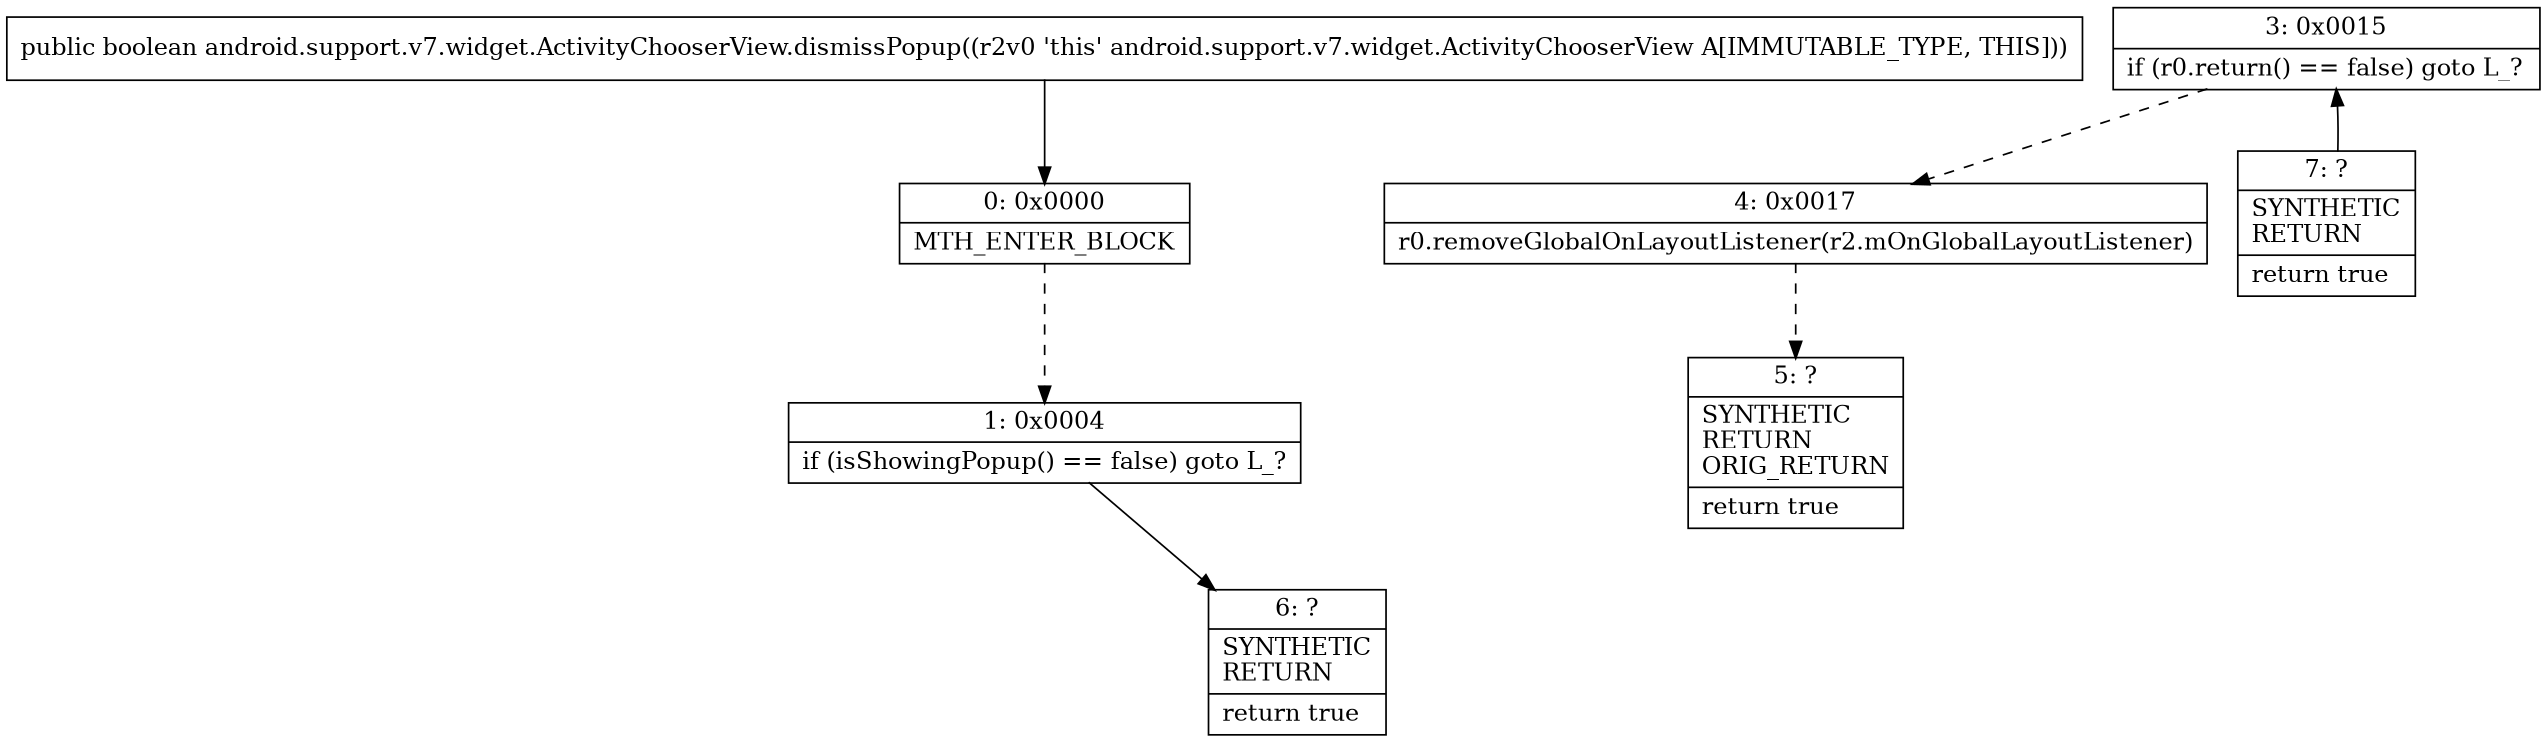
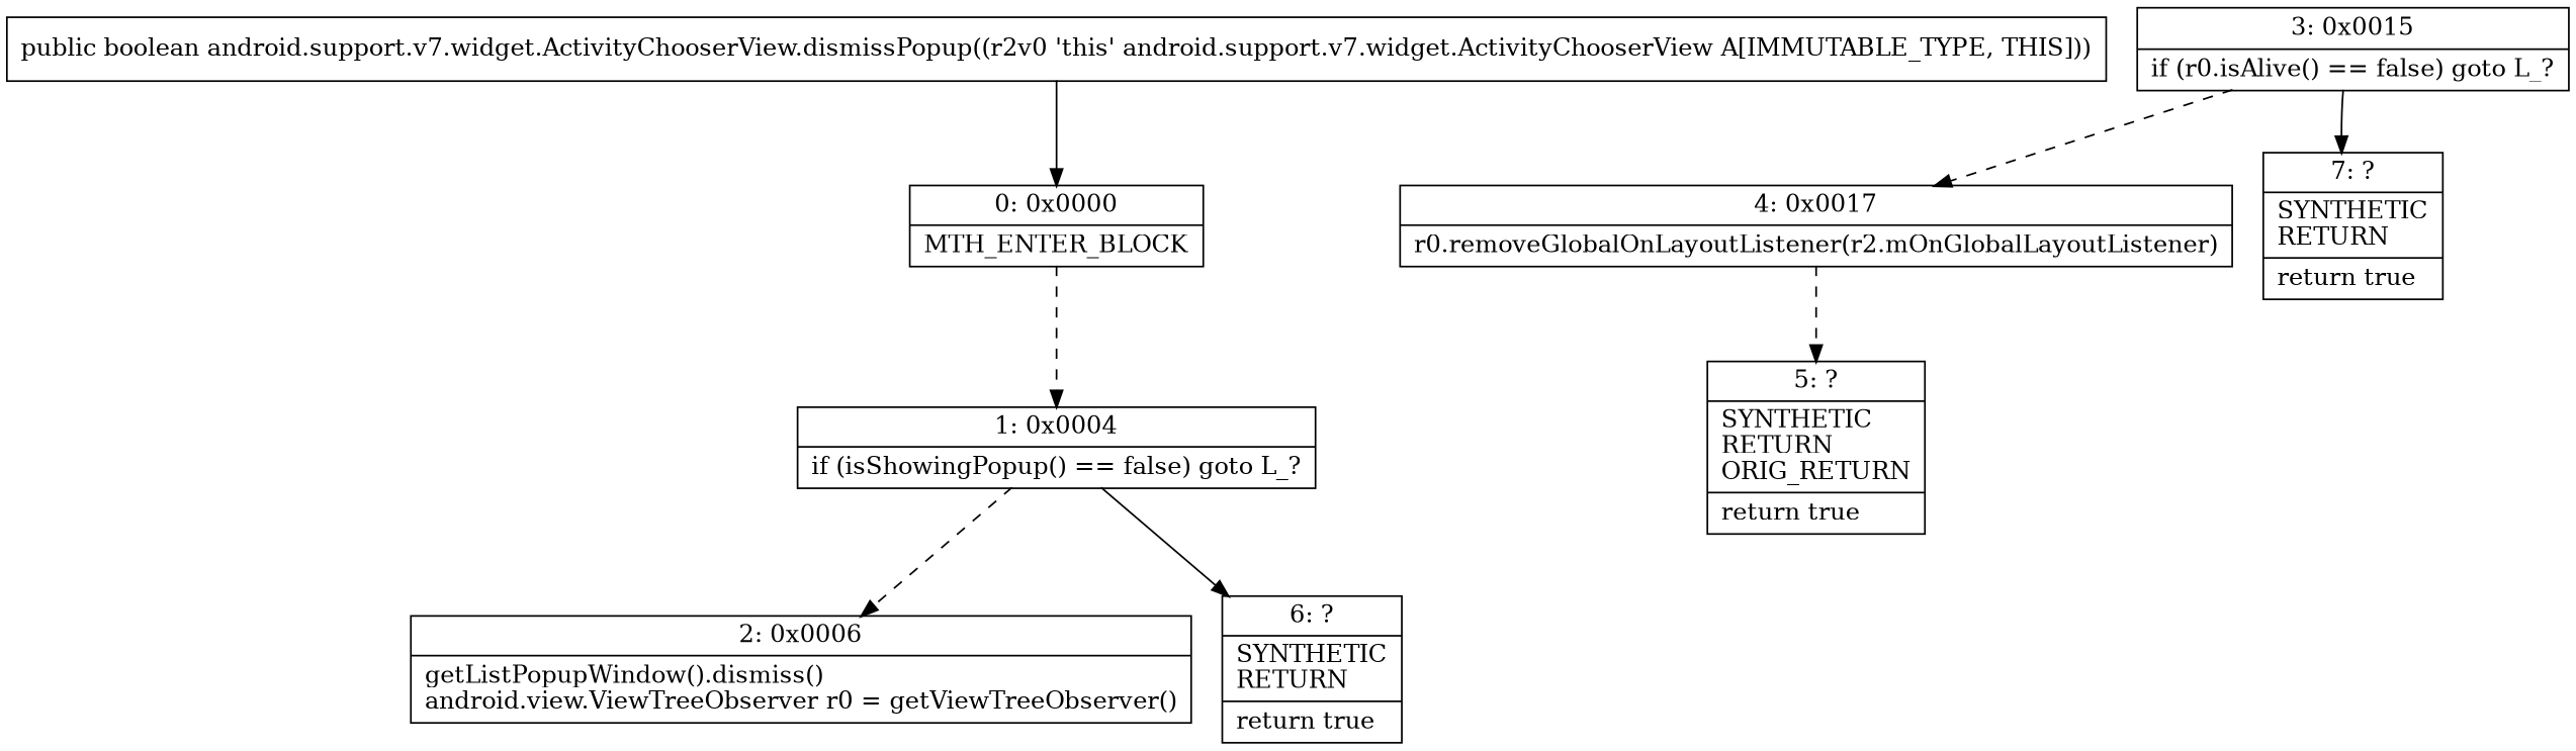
  digraph {
    node [shape=record]
    edge [style=dashed]
    n1 [label="{0\:\ 0x0000|MTH_ENTER_BLOCK\l}"]
    n2 [label="{1\:\ 0x0004|if (isShowingPopup() == false) goto L_?\l}"]
+   n3 [label="{2\:\ 0x0006|getListPopupWindow().dismiss()\landroid.view.ViewTreeObserver r0 = getViewTreeObserver()\l}"]
    n4 [label="{6\:\ ?|SYNTHETIC\lRETURN\l|return true\l}"]
-   n5 [label="{3\:\ 0x0015|if (r0.return() == false) goto L_?\l}"]
+   n5 [label="{3\:\ 0x0015|if (r0.isAlive() == false) goto L_?\l}"]
    n6 [label="{4\:\ 0x0017|r0.removeGlobalOnLayoutListener(r2.mOnGlobalLayoutListener)\l}"]
    n7 [label="{7\:\ ?|SYNTHETIC\lRETURN\l|return true\l}"]
    n8 [label="{5\:\ ?|SYNTHETIC\lRETURN\lORIG_RETURN\l|return true\l}"]
    n9 [label="{public boolean android.support.v7.widget.ActivityChooserView.dismissPopup((r2v0 'this' android.support.v7.widget.ActivityChooserView A[IMMUTABLE_TYPE, THIS])) }"]
    n1 -> n2
+   n2 -> n3
    n2 -> n4 [style=""]
    n5 -> n6
-   n7 -> n5 [style=""]
+   n5 -> n7 [style=""]
    n6 -> n8
    n9 -> n1 [style=""]
  }
